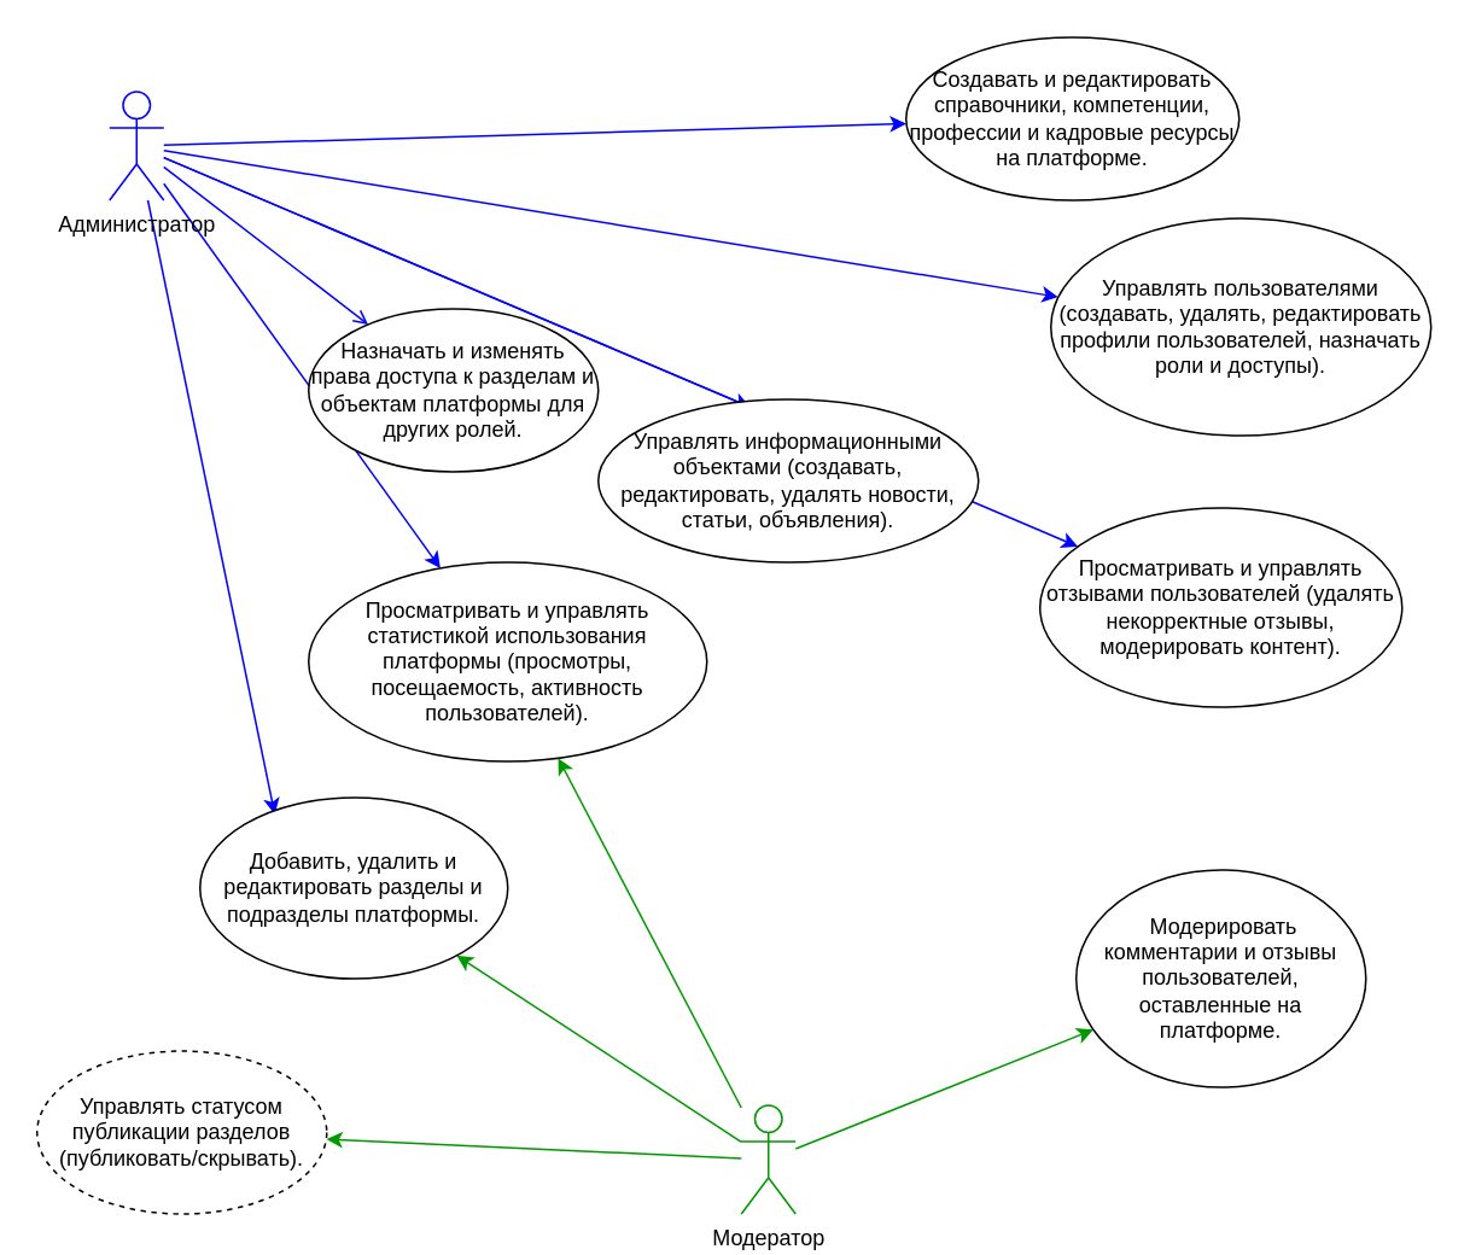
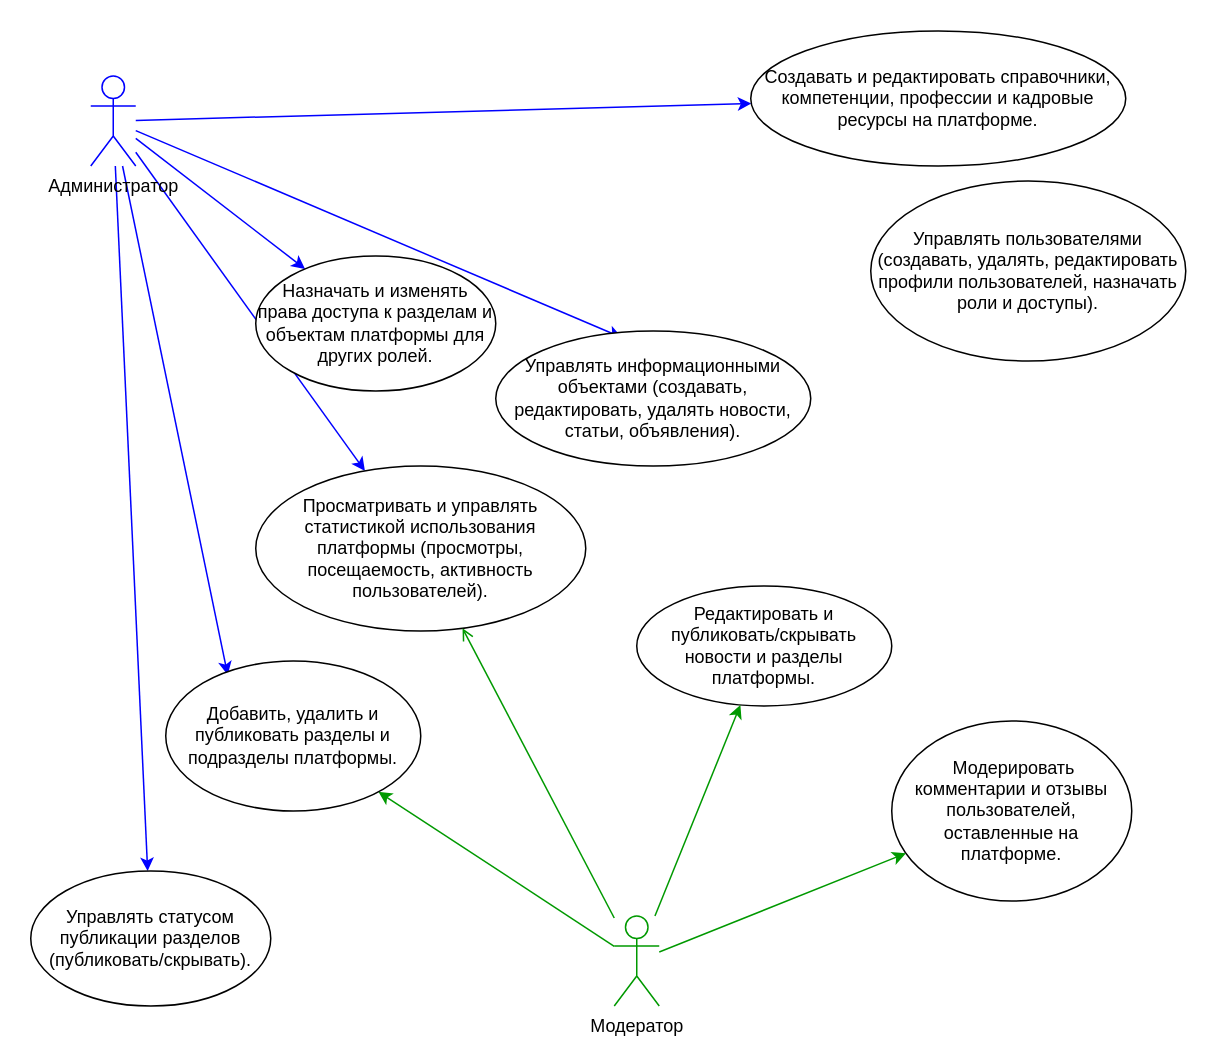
  <mxCell id="0" />
  <mxCell id="1" parent="0" />
- <mxCell id="2" value="" style="endArrow=classic;html=1;rounded=0;strokeColor=#0000FF;" edge="1" parent="1" source="17" target="15"><mxGeometry width="50" height="50" relative="1" as="geometry"><mxPoint x="30" y="160" as="sourcePoint" /><mxPoint x="80" y="110" as="targetPoint" /></mxGeometry></mxCell>
  <mxCell id="3" value="" style="endArrow=classic;html=1;rounded=0;strokeColor=#009900;" edge="1" parent="1" source="18" target="21"><mxGeometry width="50" height="50" relative="1" as="geometry"><mxPoint x="680" y="110" as="sourcePoint" /><mxPoint x="730" y="60" as="targetPoint" /></mxGeometry></mxCell>
  <mxCell id="4" value="" style="endArrow=classic;html=1;rounded=0;strokeColor=#0000FF;" edge="1" parent="1" source="17" target="16"><mxGeometry width="50" height="50" relative="1" as="geometry"><mxPoint x="40" y="180" as="sourcePoint" /><mxPoint x="90" y="130" as="targetPoint" /></mxGeometry></mxCell>
- <mxCell id="5" value="" style="endArrow=open;html=1;rounded=0;strokeColor=#0000FF;" edge="1" parent="1" source="17" target="14"><mxGeometry width="50" height="50" relative="1" as="geometry"><mxPoint x="80" y="380" as="sourcePoint" /><mxPoint x="130" y="330" as="targetPoint" /></mxGeometry></mxCell>
+ <mxCell id="5" value="" style="endArrow=classic;html=1;rounded=0;strokeColor=#0000FF;" edge="1" parent="1" source="17" target="14"><mxGeometry width="50" height="50" relative="1" as="geometry"><mxPoint x="80" y="380" as="sourcePoint" /><mxPoint x="130" y="330" as="targetPoint" /></mxGeometry></mxCell>
  <mxCell id="6" value="" style="endArrow=classic;html=1;rounded=0;strokeColor=#0000FF;" edge="1" parent="1" source="17" target="13"><mxGeometry width="50" height="50" relative="1" as="geometry"><mxPoint x="350" y="360" as="sourcePoint" /><mxPoint x="400" y="310" as="targetPoint" /></mxGeometry></mxCell>
- <mxCell id="7" value="" style="endArrow=classic;html=1;rounded=0;strokeColor=#0000FF;" edge="1" parent="1" source="17" target="11"><mxGeometry width="50" height="50" relative="1" as="geometry"><mxPoint x="20" y="130" as="sourcePoint" /><mxPoint x="70" y="80" as="targetPoint" /></mxGeometry></mxCell>
+ <mxCell id="7" value="" style="endArrow=classic;html=1;rounded=0;strokeColor=#0000FF;" edge="1" parent="1" source="17" target="10"><mxGeometry width="50" height="50" relative="1" as="geometry"><mxPoint x="20" y="130" as="sourcePoint" /><mxPoint x="70" y="80" as="targetPoint" /></mxGeometry></mxCell>
  <mxCell id="8" value="" style="endArrow=classic;html=1;rounded=0;entryX=0.243;entryY=0.093;entryDx=0;entryDy=0;entryPerimeter=0;strokeColor=#0000FF;" edge="1" parent="1" source="17" target="21"><mxGeometry width="50" height="50" relative="1" as="geometry"><mxPoint x="50" y="110" as="sourcePoint" /><mxPoint x="100" y="60" as="targetPoint" /></mxGeometry></mxCell>
  <mxCell id="9" value="" style="endArrow=classic;html=1;rounded=0;entryX=0.4;entryY=0.048;entryDx=0;entryDy=0;entryPerimeter=0;strokeColor=#0000FF;" edge="1" parent="1" source="17" target="12"><mxGeometry width="50" height="50" relative="1" as="geometry"><mxPoint x="60" y="60" as="sourcePoint" /><mxPoint x="80" y="50" as="targetPoint" /></mxGeometry></mxCell>
- <mxCell id="10" value="Управлять статусом публикации разделов (публиковать/скрывать)." style="ellipse;whiteSpace=wrap;html=1;dashed=1;" vertex="1" parent="1"><mxGeometry x="20" y="580" width="160" height="90" as="geometry" /></mxCell>
+ <mxCell id="10" value="Управлять статусом публикации разделов (публиковать/скрывать)." style="ellipse;whiteSpace=wrap;html=1;" vertex="1" parent="1"><mxGeometry x="20" y="580" width="160" height="90" as="geometry" /></mxCell>
  <mxCell id="11" value="Управлять пользователями (создавать, удалять, редактировать профили пользователей, назначать роли и доступы)." style="ellipse;whiteSpace=wrap;html=1;" vertex="1" parent="1"><mxGeometry x="580" y="120" width="210" height="120" as="geometry" /></mxCell>
  <mxCell id="12" value="Управлять информационными объектами (создавать, редактировать, удалять новости, статьи, объявления)." style="ellipse;whiteSpace=wrap;html=1;" vertex="1" parent="1"><mxGeometry x="330" y="220" width="210" height="90" as="geometry" /></mxCell>
  <mxCell id="13" value="Просматривать и управлять статистикой использования платформы (просмотры, посещаемость, активность пользователей)." style="ellipse;whiteSpace=wrap;html=1;" vertex="1" parent="1"><mxGeometry x="170" y="310" width="220" height="110" as="geometry" /></mxCell>
  <mxCell id="14" value="Назначать и изменять права доступа к разделам и объектам платформы для других ролей." style="ellipse;whiteSpace=wrap;html=1;" vertex="1" parent="1"><mxGeometry x="170" y="170" width="160" height="90" as="geometry" /></mxCell>
- <mxCell id="15" value="Просматривать и управлять отзывами пользователей (удалять некорректные отзывы, модерировать контент)." style="ellipse;whiteSpace=wrap;html=1;" vertex="1" parent="1"><mxGeometry x="574" y="280" width="200" height="110" as="geometry" /></mxCell>
- <mxCell id="16" value="Создавать и редактировать справочники, компетенции, профессии и кадровые ресурсы на платформе." style="ellipse;whiteSpace=wrap;html=1;" vertex="1" parent="1"><mxGeometry x="500" y="20" width="184" height="90" as="geometry" /></mxCell>
+ <mxCell id="16" value="Создавать и редактировать справочники, компетенции, профессии и кадровые ресурсы на платформе." style="ellipse;whiteSpace=wrap;html=1;" vertex="1" parent="1"><mxGeometry x="500" y="20" width="250" height="90" as="geometry" /></mxCell>
  <mxCell id="17" value="Администратор" style="shape=umlActor;verticalLabelPosition=bottom;verticalAlign=top;html=1;outlineConnect=0;strokeColor=#0000FF;" vertex="1" parent="1"><mxGeometry x="60" y="50" width="30" height="60" as="geometry" /></mxCell>
  <mxCell id="18" value="Модератор" style="shape=umlActor;verticalLabelPosition=bottom;verticalAlign=top;html=1;outlineConnect=0;strokeColor=#009900;" vertex="1" parent="1"><mxGeometry x="409" y="610" width="30" height="60" as="geometry" /></mxCell>
- <mxCell id="19" value="" style="endArrow=classic;html=1;rounded=0;strokeColor=#009900;" edge="1" parent="1" source="18" target="10"><mxGeometry width="50" height="50" relative="1" as="geometry"><mxPoint x="680" y="110" as="sourcePoint" /><mxPoint x="730" y="60" as="targetPoint" /></mxGeometry></mxCell>
- <mxCell id="20" value="" style="endArrow=classic;html=1;rounded=0;strokeColor=#009900;" edge="1" parent="1" source="18" target="13"><mxGeometry width="50" height="50" relative="1" as="geometry"><mxPoint x="650" y="140" as="sourcePoint" /><mxPoint x="700" y="90" as="targetPoint" /></mxGeometry></mxCell>
- <mxCell id="21" value="Добавить, удалить и редактировать разделы и подразделы платформы." style="ellipse;whiteSpace=wrap;html=1;" vertex="1" parent="1"><mxGeometry x="110" y="440" width="170" height="100" as="geometry" /></mxCell>
+ <mxCell id="20" value="" style="endArrow=open;html=1;rounded=0;strokeColor=#009900;" edge="1" parent="1" source="18" target="13"><mxGeometry width="50" height="50" relative="1" as="geometry"><mxPoint x="650" y="140" as="sourcePoint" /><mxPoint x="700" y="90" as="targetPoint" /></mxGeometry></mxCell>
+ <mxCell id="21" value="Добавить, удалить и публиковать разделы и подразделы платформы." style="ellipse;whiteSpace=wrap;html=1;" vertex="1" parent="1"><mxGeometry x="110" y="440" width="170" height="100" as="geometry" /></mxCell>
+ <mxCell id="22" value="Редактировать и публиковать/скрывать новости и разделы платформы." style="ellipse;whiteSpace=wrap;html=1;" vertex="1" parent="1"><mxGeometry x="424" y="390" width="170" height="80" as="geometry" /></mxCell>
+ <mxCell id="23" value="" style="endArrow=classic;html=1;rounded=0;strokeColor=#009900;" edge="1" parent="1" source="18" target="22"><mxGeometry width="50" height="50" relative="1" as="geometry"><mxPoint x="890" y="120" as="sourcePoint" /><mxPoint x="940" y="70" as="targetPoint" /></mxGeometry></mxCell>
  <mxCell id="24" value="&amp;nbsp;Модерировать комментарии и отзывы пользователей, оставленные на платформе." style="ellipse;whiteSpace=wrap;html=1;" vertex="1" parent="1"><mxGeometry x="594" y="480" width="160" height="120" as="geometry" /></mxCell>
  <mxCell id="25" value="" style="endArrow=classic;html=1;rounded=0;strokeColor=#009900;" edge="1" parent="1" source="18" target="24"><mxGeometry width="50" height="50" relative="1" as="geometry"><mxPoint x="1090" y="220" as="sourcePoint" /><mxPoint x="1140" y="170" as="targetPoint" /></mxGeometry></mxCell>
